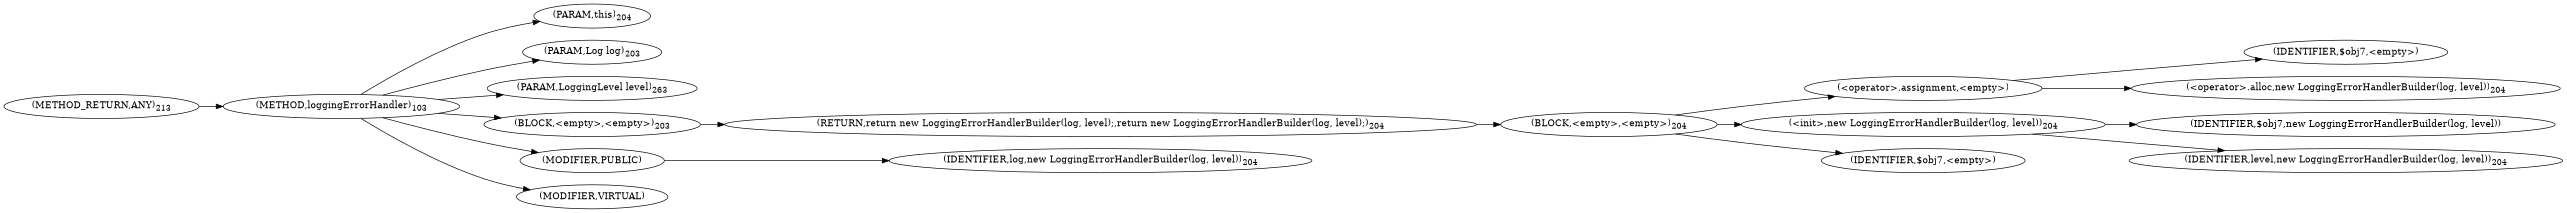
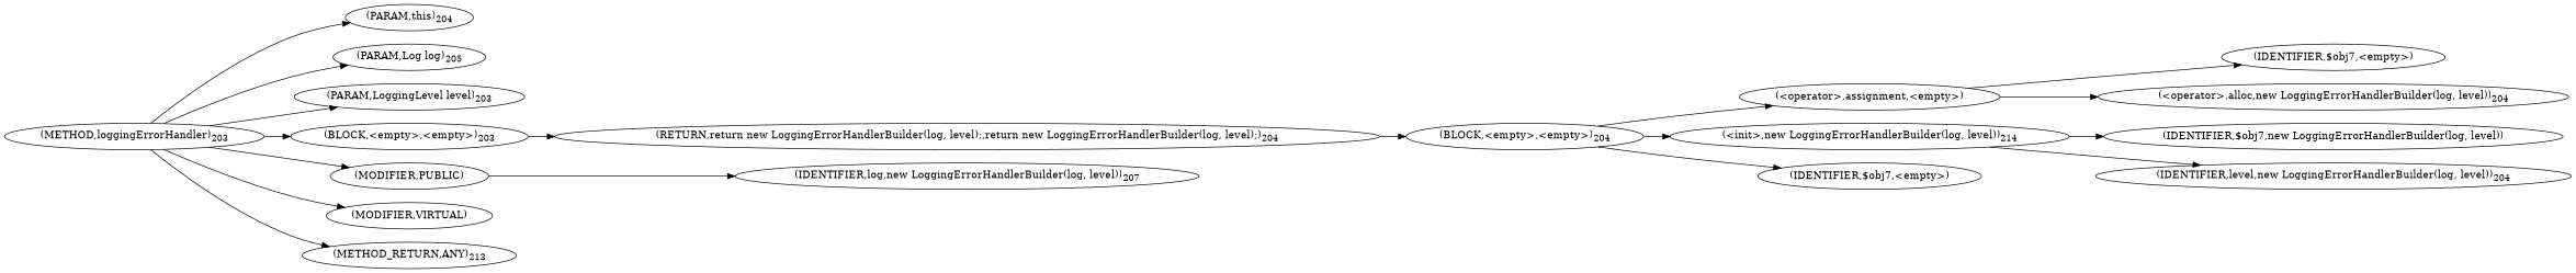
  digraph {
    fontname="DejaVu Serif"
    rankdir=LR
    node [fontname="DejaVu Serif"]
    edge [fontname="DejaVu Serif"]
-   n1 [label=<(METHOD,loggingErrorHandler)<SUB>103</SUB>>]
+   n1 [label=<(METHOD,loggingErrorHandler)<SUB>203</SUB>>]
    n2 [label=<(PARAM,this)<SUB>204</SUB>>]
-   n3 [label=<(PARAM,Log log)<SUB>203</SUB>>]
-   n4 [label=<(PARAM,LoggingLevel level)<SUB>263</SUB>>]
+   n3 [label=<(PARAM,Log log)<SUB>205</SUB>>]
+   n4 [label=<(PARAM,LoggingLevel level)<SUB>203</SUB>>]
    n5 [label=<(BLOCK,&lt;empty&gt;,&lt;empty&gt;)<SUB>203</SUB>>]
    n6 [label=<(MODIFIER,PUBLIC)>]
    n7 [label=<(MODIFIER,VIRTUAL)>]
    n8 [label=<(METHOD_RETURN,ANY)<SUB>213</SUB>>]
    n9 [label=<(RETURN,return new LoggingErrorHandlerBuilder(log, level);,return new LoggingErrorHandlerBuilder(log, level);)<SUB>204</SUB>>]
-   n10 [label=<(IDENTIFIER,log,new LoggingErrorHandlerBuilder(log, level))<SUB>204</SUB>>]
+   n10 [label=<(IDENTIFIER,log,new LoggingErrorHandlerBuilder(log, level))<SUB>207</SUB>>]
    n11 [label=<(BLOCK,&lt;empty&gt;,&lt;empty&gt;)<SUB>204</SUB>>]
    n12 [label=<(&lt;operator&gt;.assignment,&lt;empty&gt;)>]
-   n13 [label=<(&lt;init&gt;,new LoggingErrorHandlerBuilder(log, level))<SUB>204</SUB>>]
+   n13 [label=<(&lt;init&gt;,new LoggingErrorHandlerBuilder(log, level))<SUB>214</SUB>>]
    n14 [label=<(IDENTIFIER,$obj7,&lt;empty&gt;)>]
    n15 [label=<(IDENTIFIER,$obj7,&lt;empty&gt;)>]
    n16 [label=<(&lt;operator&gt;.alloc,new LoggingErrorHandlerBuilder(log, level))<SUB>204</SUB>>]
    n17 [label=<(IDENTIFIER,$obj7,new LoggingErrorHandlerBuilder(log, level))>]
    n18 [label=<(IDENTIFIER,level,new LoggingErrorHandlerBuilder(log, level))<SUB>204</SUB>>]
    n1 -> n2
    n1 -> n3
    n1 -> n4
    n1 -> n5
    n1 -> n6
    n1 -> n7
-   n8 -> n1
+   n1 -> n8
    n5 -> n9
    n6 -> n10
    n9 -> n11
    n11 -> n12
    n11 -> n13
    n11 -> n14
    n12 -> n15
    n12 -> n16
    n13 -> n17
    n13 -> n18
  }
